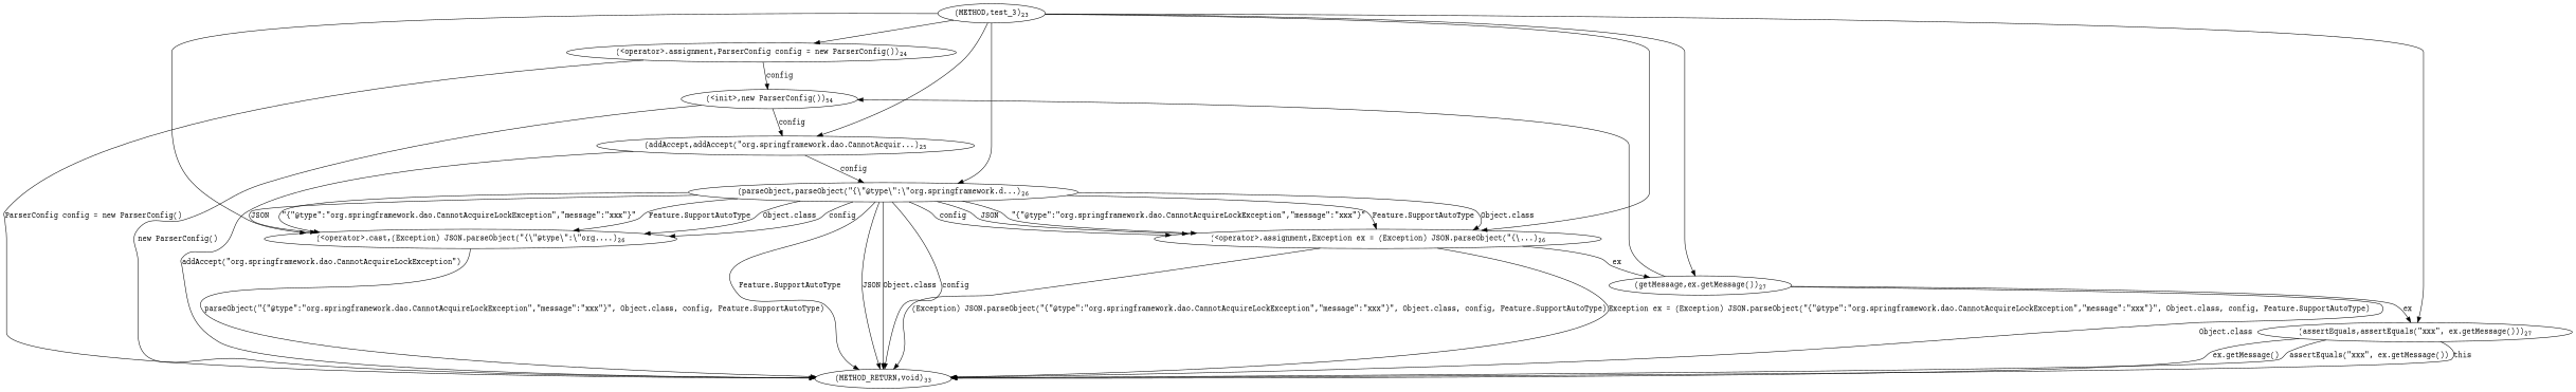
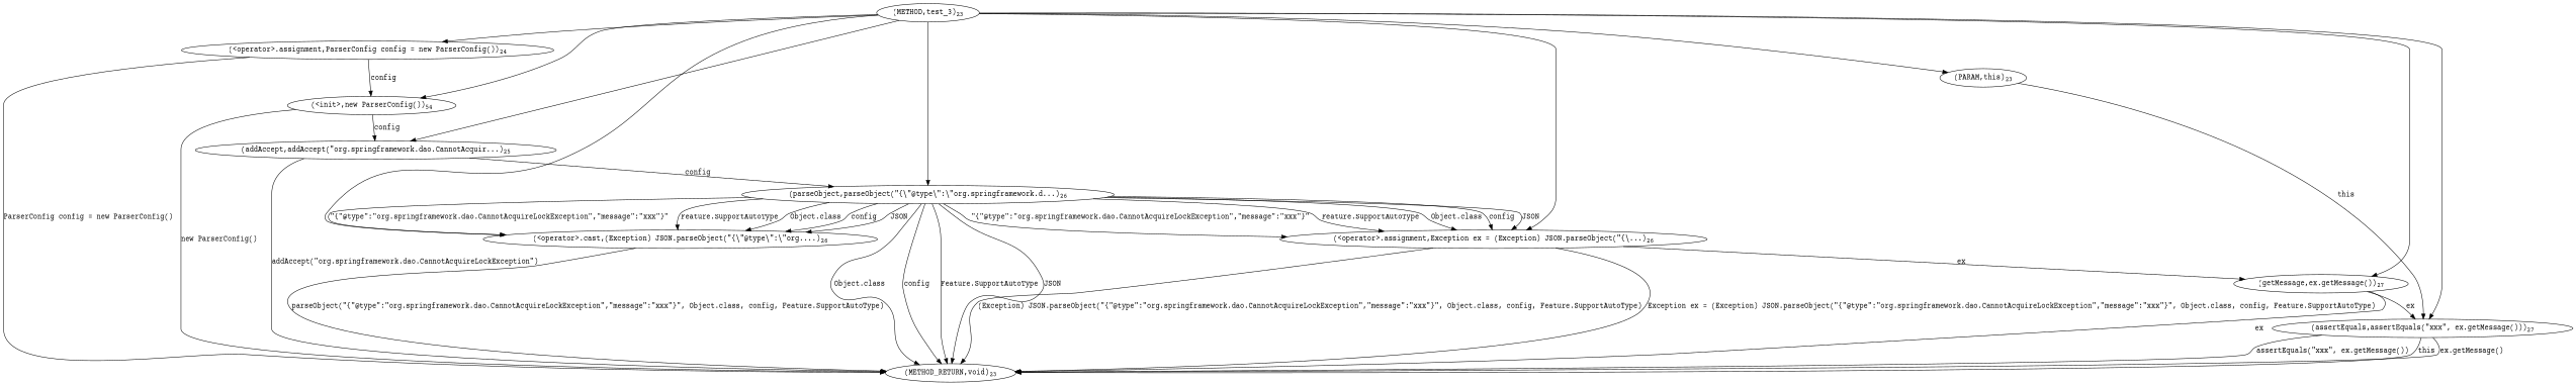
  digraph {
    fontname="Courier Prime"
    node [fontname="Courier Prime"]
    edge [fontname="Courier Prime"]
    n1 [label=<(METHOD,test_3)<SUB>23</SUB>>]
+   n2 [label=<(PARAM,this)<SUB>23</SUB>>]
    n3 [label=<(&lt;operator&gt;.assignment,ParserConfig config = new ParserConfig())<SUB>24</SUB>>]
    n4 [label=<(&lt;init&gt;,new ParserConfig())<SUB>54</SUB>>]
    n5 [label=<(addAccept,addAccept(&quot;org.springframework.dao.CannotAcquir...)<SUB>25</SUB>>]
    n6 [label=<(&lt;operator&gt;.assignment,Exception ex = (Exception) JSON.parseObject(&quot;{\...)<SUB>26</SUB>>]
    n7 [label=<(assertEquals,assertEquals(&quot;xxx&quot;, ex.getMessage()))<SUB>27</SUB>>]
    n8 [label=<(&lt;operator&gt;.cast,(Exception) JSON.parseObject(&quot;{\&quot;@type\&quot;:\&quot;org....)<SUB>26</SUB>>]
    n9 [label=<(getMessage,ex.getMessage())<SUB>27</SUB>>]
    n10 [label=<(parseObject,parseObject(&quot;{\&quot;@type\&quot;:\&quot;org.springframework.d...)<SUB>26</SUB>>]
-   n11 [label=<(METHOD_RETURN,void)<SUB>33</SUB>>]
+   n11 [label=<(METHOD_RETURN,void)<SUB>23</SUB>>]
+   n1 -> n2
    n1 -> n3
-   n9 -> n4
+   n1 -> n4
    n1 -> n5
    n1 -> n6
    n1 -> n7
    n1 -> n8
    n1 -> n9
    n1 -> n10
+   n2 -> n7 [label=this]
    n3 -> n4 [label=config]
    n3 -> n11 [label="ParserConfig config = new ParserConfig()"]
    n4 -> n5 [label=config]
    n4 -> n11 [label="new ParserConfig()"]
    n5 -> n10 [label=config]
    n5 -> n11 [label="addAccept(&quot;org.springframework.dao.CannotAcquireLockException&quot;)"]
    n6 -> n9 [label=ex]
    n6 -> n11 [label="(Exception) JSON.parseObject(&quot;{\&quot;@type\&quot;:\&quot;org.springframework.dao.CannotAcquireLockException\&quot;,\&quot;message\&quot;:\&quot;xxx\&quot;}&quot;, Object.class, config, Feature.SupportAutoType)"]
    n6 -> n11 [label="Exception ex = (Exception) JSON.parseObject(&quot;{\&quot;@type\&quot;:\&quot;org.springframework.dao.CannotAcquireLockException\&quot;,\&quot;message\&quot;:\&quot;xxx\&quot;}&quot;, Object.class, config, Feature.SupportAutoType)"]
    n7 -> n11 [label=this]
    n7 -> n11 [label="ex.getMessage()"]
    n7 -> n11 [label="assertEquals(&quot;xxx&quot;, ex.getMessage())"]
    n8 -> n11 [label="parseObject(&quot;{\&quot;@type\&quot;:\&quot;org.springframework.dao.CannotAcquireLockException\&quot;,\&quot;message\&quot;:\&quot;xxx\&quot;}&quot;, Object.class, config, Feature.SupportAutoType)"]
    n9 -> n7 [label=ex]
-   n9 -> n11 [label="Object.class"]
+   n9 -> n11 [label=ex]
    n10 -> n6 [label=JSON]
    n10 -> n6 [label="&quot;{\&quot;@type\&quot;:\&quot;org.springframework.dao.CannotAcquireLockException\&quot;,\&quot;message\&quot;:\&quot;xxx\&quot;}&quot;"]
    n10 -> n6 [label="Feature.SupportAutoType"]
    n10 -> n6 [label="Object.class"]
    n10 -> n6 [label=config]
    n10 -> n8 [label=JSON]
    n10 -> n8 [label="&quot;{\&quot;@type\&quot;:\&quot;org.springframework.dao.CannotAcquireLockException\&quot;,\&quot;message\&quot;:\&quot;xxx\&quot;}&quot;"]
    n10 -> n8 [label="Feature.SupportAutoType"]
    n10 -> n8 [label="Object.class"]
    n10 -> n8 [label=config]
    n10 -> n11 [label="Object.class"]
    n10 -> n11 [label=config]
    n10 -> n11 [label="Feature.SupportAutoType"]
    n10 -> n11 [label=JSON]
  }
